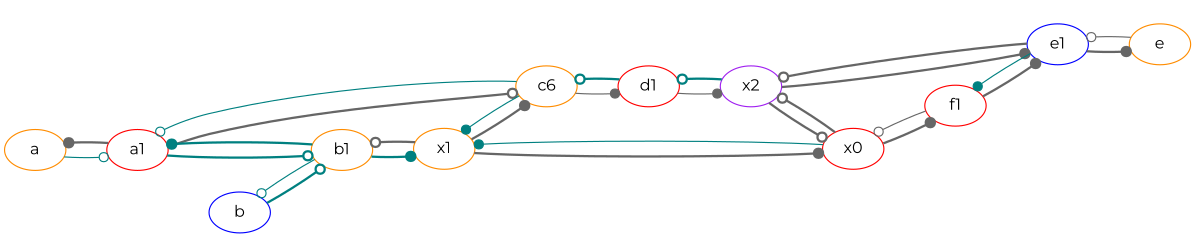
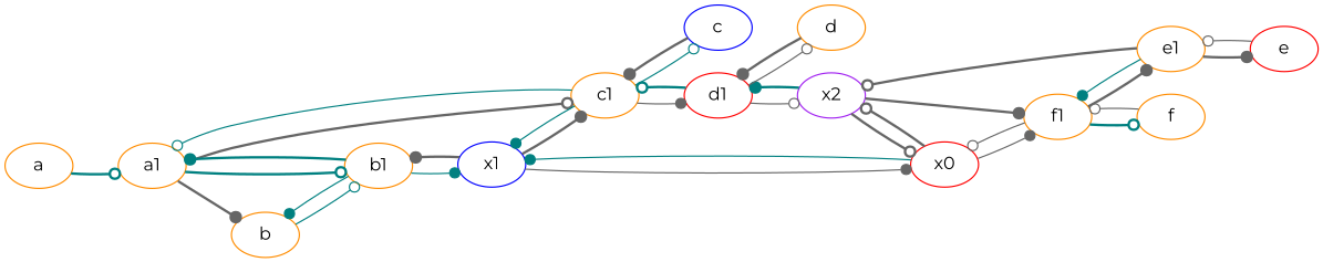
  digraph {
    fontname=Montserrat
    rankdir=LR
    node [color=darkorange fontname=Montserrat]
    edge [arrowhead=odot color=gray40 fontname=Montserrat style=bold]
    a
-   a1 [color=red]
-   c1 [label=c6]
+   a1
+   c1
    b1
    x0 [color=red]
-   f1 [color=red]
-   x1
+   f1
+   x1 [color=blue]
    x2 [color=purple]
-   e1 [color=blue]
+   e1
+   f
    d1 [color=red]
-   b [color=blue]
-   e
-   a -> a1 [color=teal style=solid]
-   a1 -> a [arrowhead=dot]
+   c [color=blue]
+   d
+   b
+   e [color=red]
+   a -> a1 [color=teal]
+   a1 -> b [arrowhead=dot]
    a1 -> c1
    a1 -> b1 [color=teal]
    c1 -> a1 [color=teal style=solid]
    c1 -> x1 [arrowhead=dot color=teal style=solid]
    c1 -> d1 [arrowhead=dot style=solid]
+   c1 -> c [color=teal style=solid]
    b1 -> a1 [arrowhead=dot color=teal]
-   b1 -> x1 [arrowhead=dot color=teal]
-   b1 -> b [color=teal style=solid]
-   x0 -> f1 [arrowhead=dot]
+   b1 -> x1 [arrowhead=dot color=teal style=solid]
+   b1 -> b [arrowhead=dot color=teal style=solid]
+   x0 -> f1 [arrowhead=dot style=solid]
    x0 -> x1 [arrowhead=dot color=teal style=solid]
    x0 -> x2
    f1 -> x0 [style=solid]
    f1 -> e1 [arrowhead=dot]
+   f1 -> f [color=teal]
    x1 -> c1 [arrowhead=dot]
-   x1 -> b1
-   x1 -> x0 [arrowhead=dot]
+   x1 -> b1 [arrowhead=dot]
+   x1 -> x0 [arrowhead=dot style=solid]
    x2 -> x0
-   x2 -> e1 [arrowhead=dot]
-   x2 -> d1 [color=teal]
+   x2 -> f1 [arrowhead=dot]
+   x2 -> d1 [arrowhead=dot color=teal]
    e1 -> f1 [arrowhead=dot color=teal style=solid]
    e1 -> x2
    e1 -> e [arrowhead=dot]
+   f -> f1 [style=solid]
    d1 -> c1 [color=teal]
-   d1 -> x2 [arrowhead=dot style=solid]
-   b -> b1 [color=teal]
+   d1 -> x2 [style=solid]
+   d1 -> d [style=solid]
+   c -> c1 [arrowhead=dot]
+   d -> d1 [arrowhead=dot]
+   b -> b1 [color=teal style=solid]
    e -> e1 [style=solid]
  }
